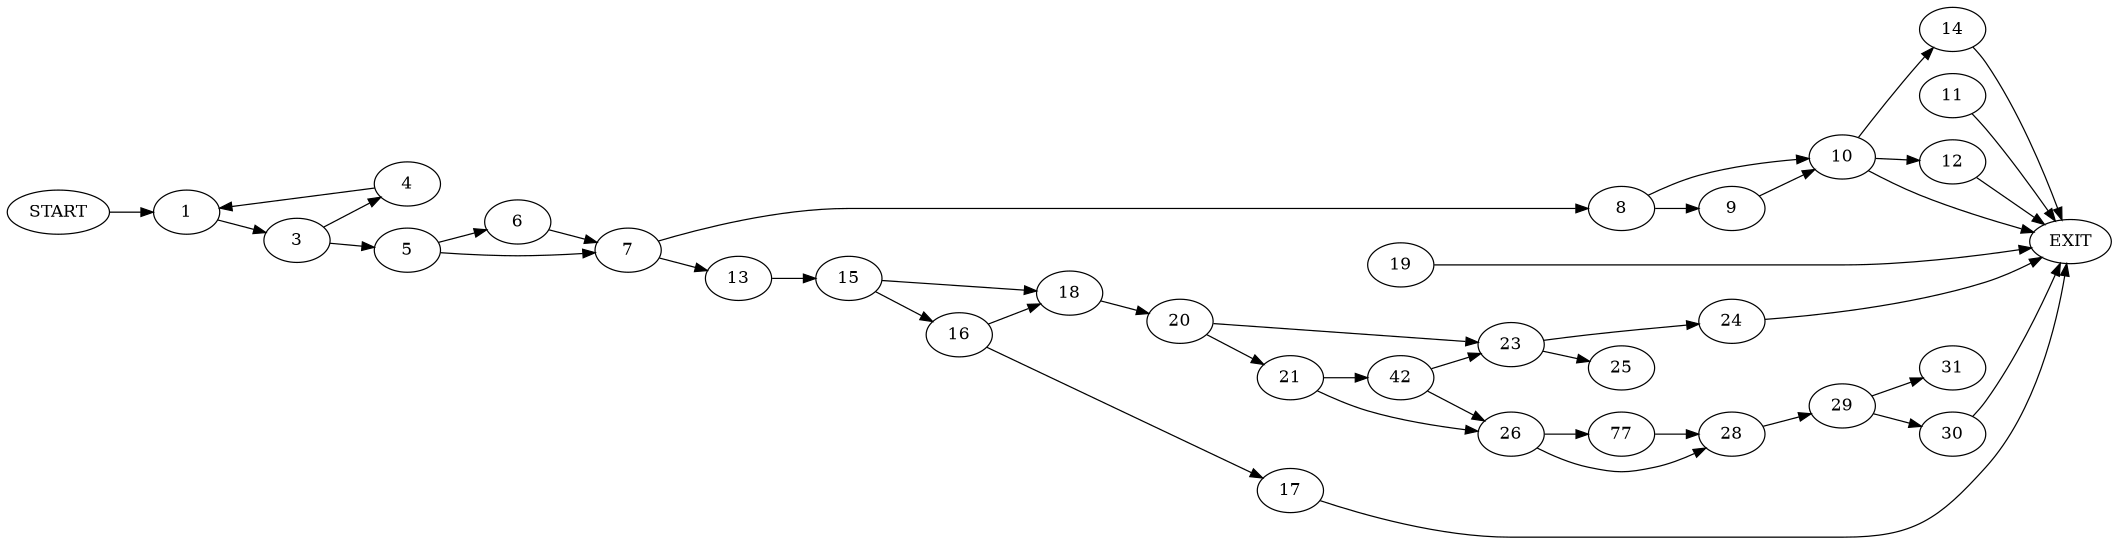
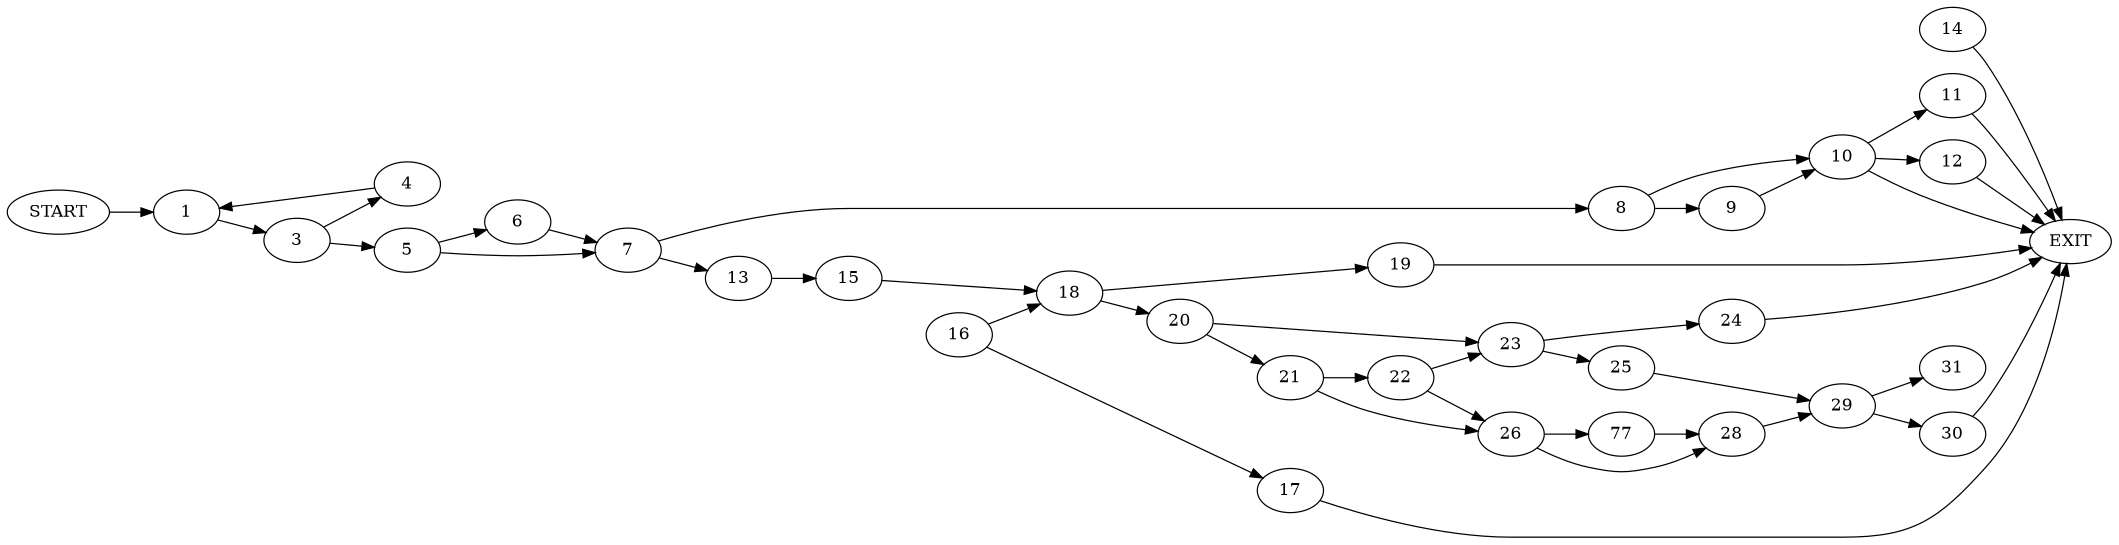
  digraph {
    rankdir=LR
    n1 [label=START]
    1
    3
    4
    5
    6
    7
    8
    13
    9
    10
    15
    11
    12
    n15 [label=EXIT]
    14
    16
    18
    17
    19
    20
    21
    23
-   22 [label=42]
+   22
    26
    24
    25
    n28 [label=77]
    28
    29
    30
    31
    n1 -> 1
    1 -> 3
    3 -> 4
    3 -> 5
    4 -> 1
    5 -> 6
    5 -> 7
    6 -> 7
    7 -> 8
    7 -> 13
    8 -> 9
    8 -> 10
    13 -> 15
    9 -> 10
-   10 -> 14
+   10 -> 11
    10 -> 12
    10 -> n15
-   15 -> 16
    15 -> 18
    11 -> n15
    12 -> n15
    14 -> n15
    16 -> 18
    16 -> 17
+   18 -> 19
    18 -> 20
    17 -> n15
    19 -> n15
    20 -> 21
    20 -> 23
    21 -> 22
    21 -> 26
    23 -> 24
    23 -> 25
    22 -> 23
    22 -> 26
    26 -> n28
    26 -> 28
    24 -> n15
+   25 -> 29
    n28 -> 28
    28 -> 29
    29 -> 30
    29 -> 31
    30 -> n15
  }
